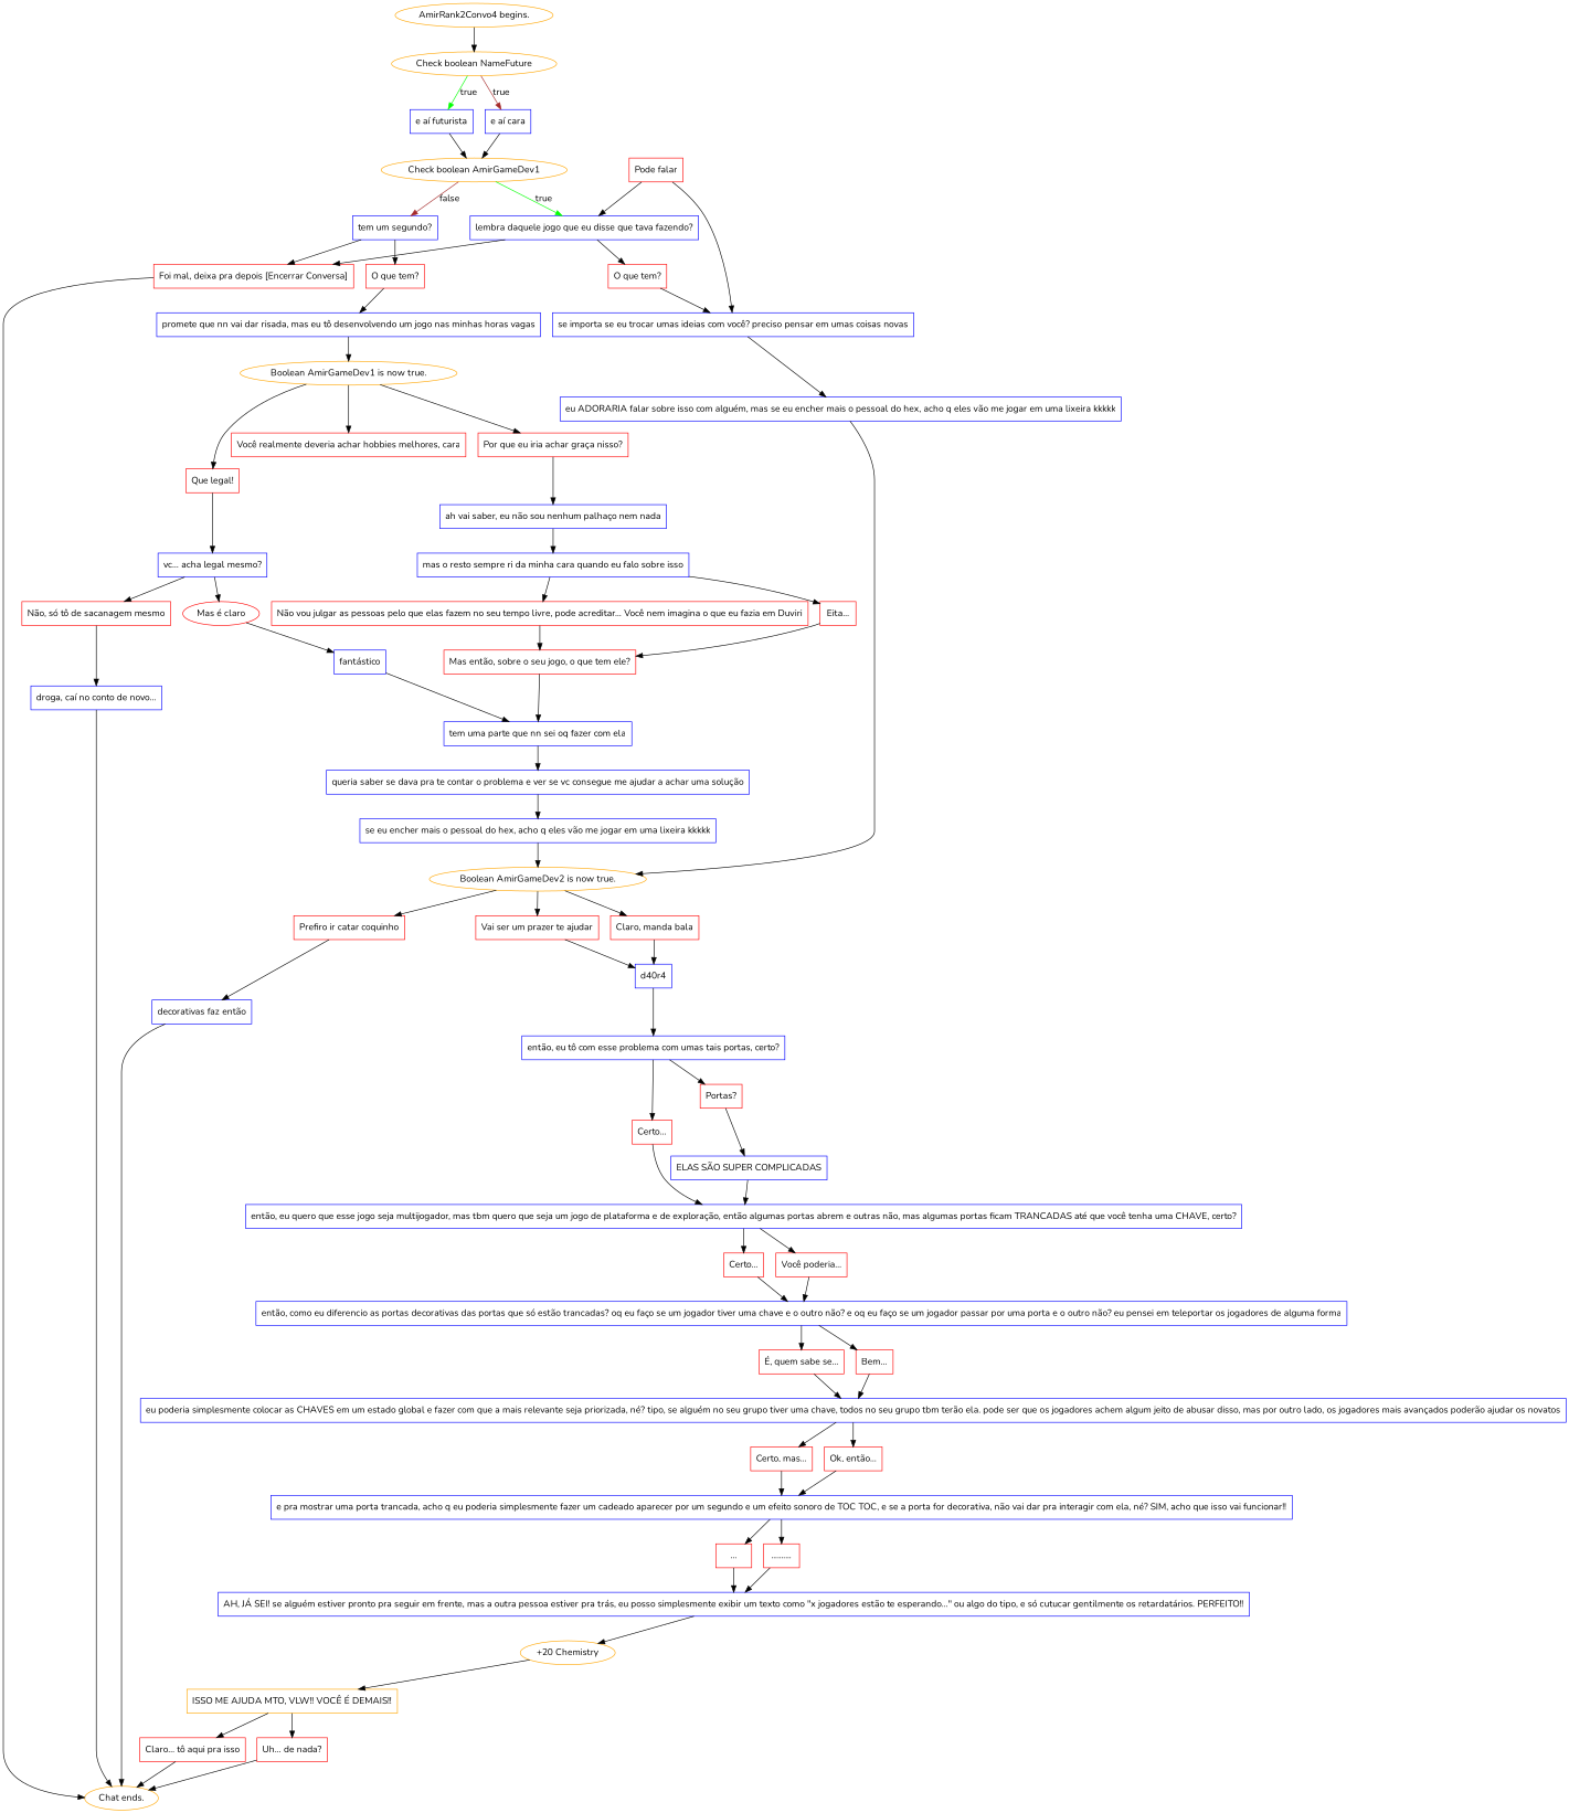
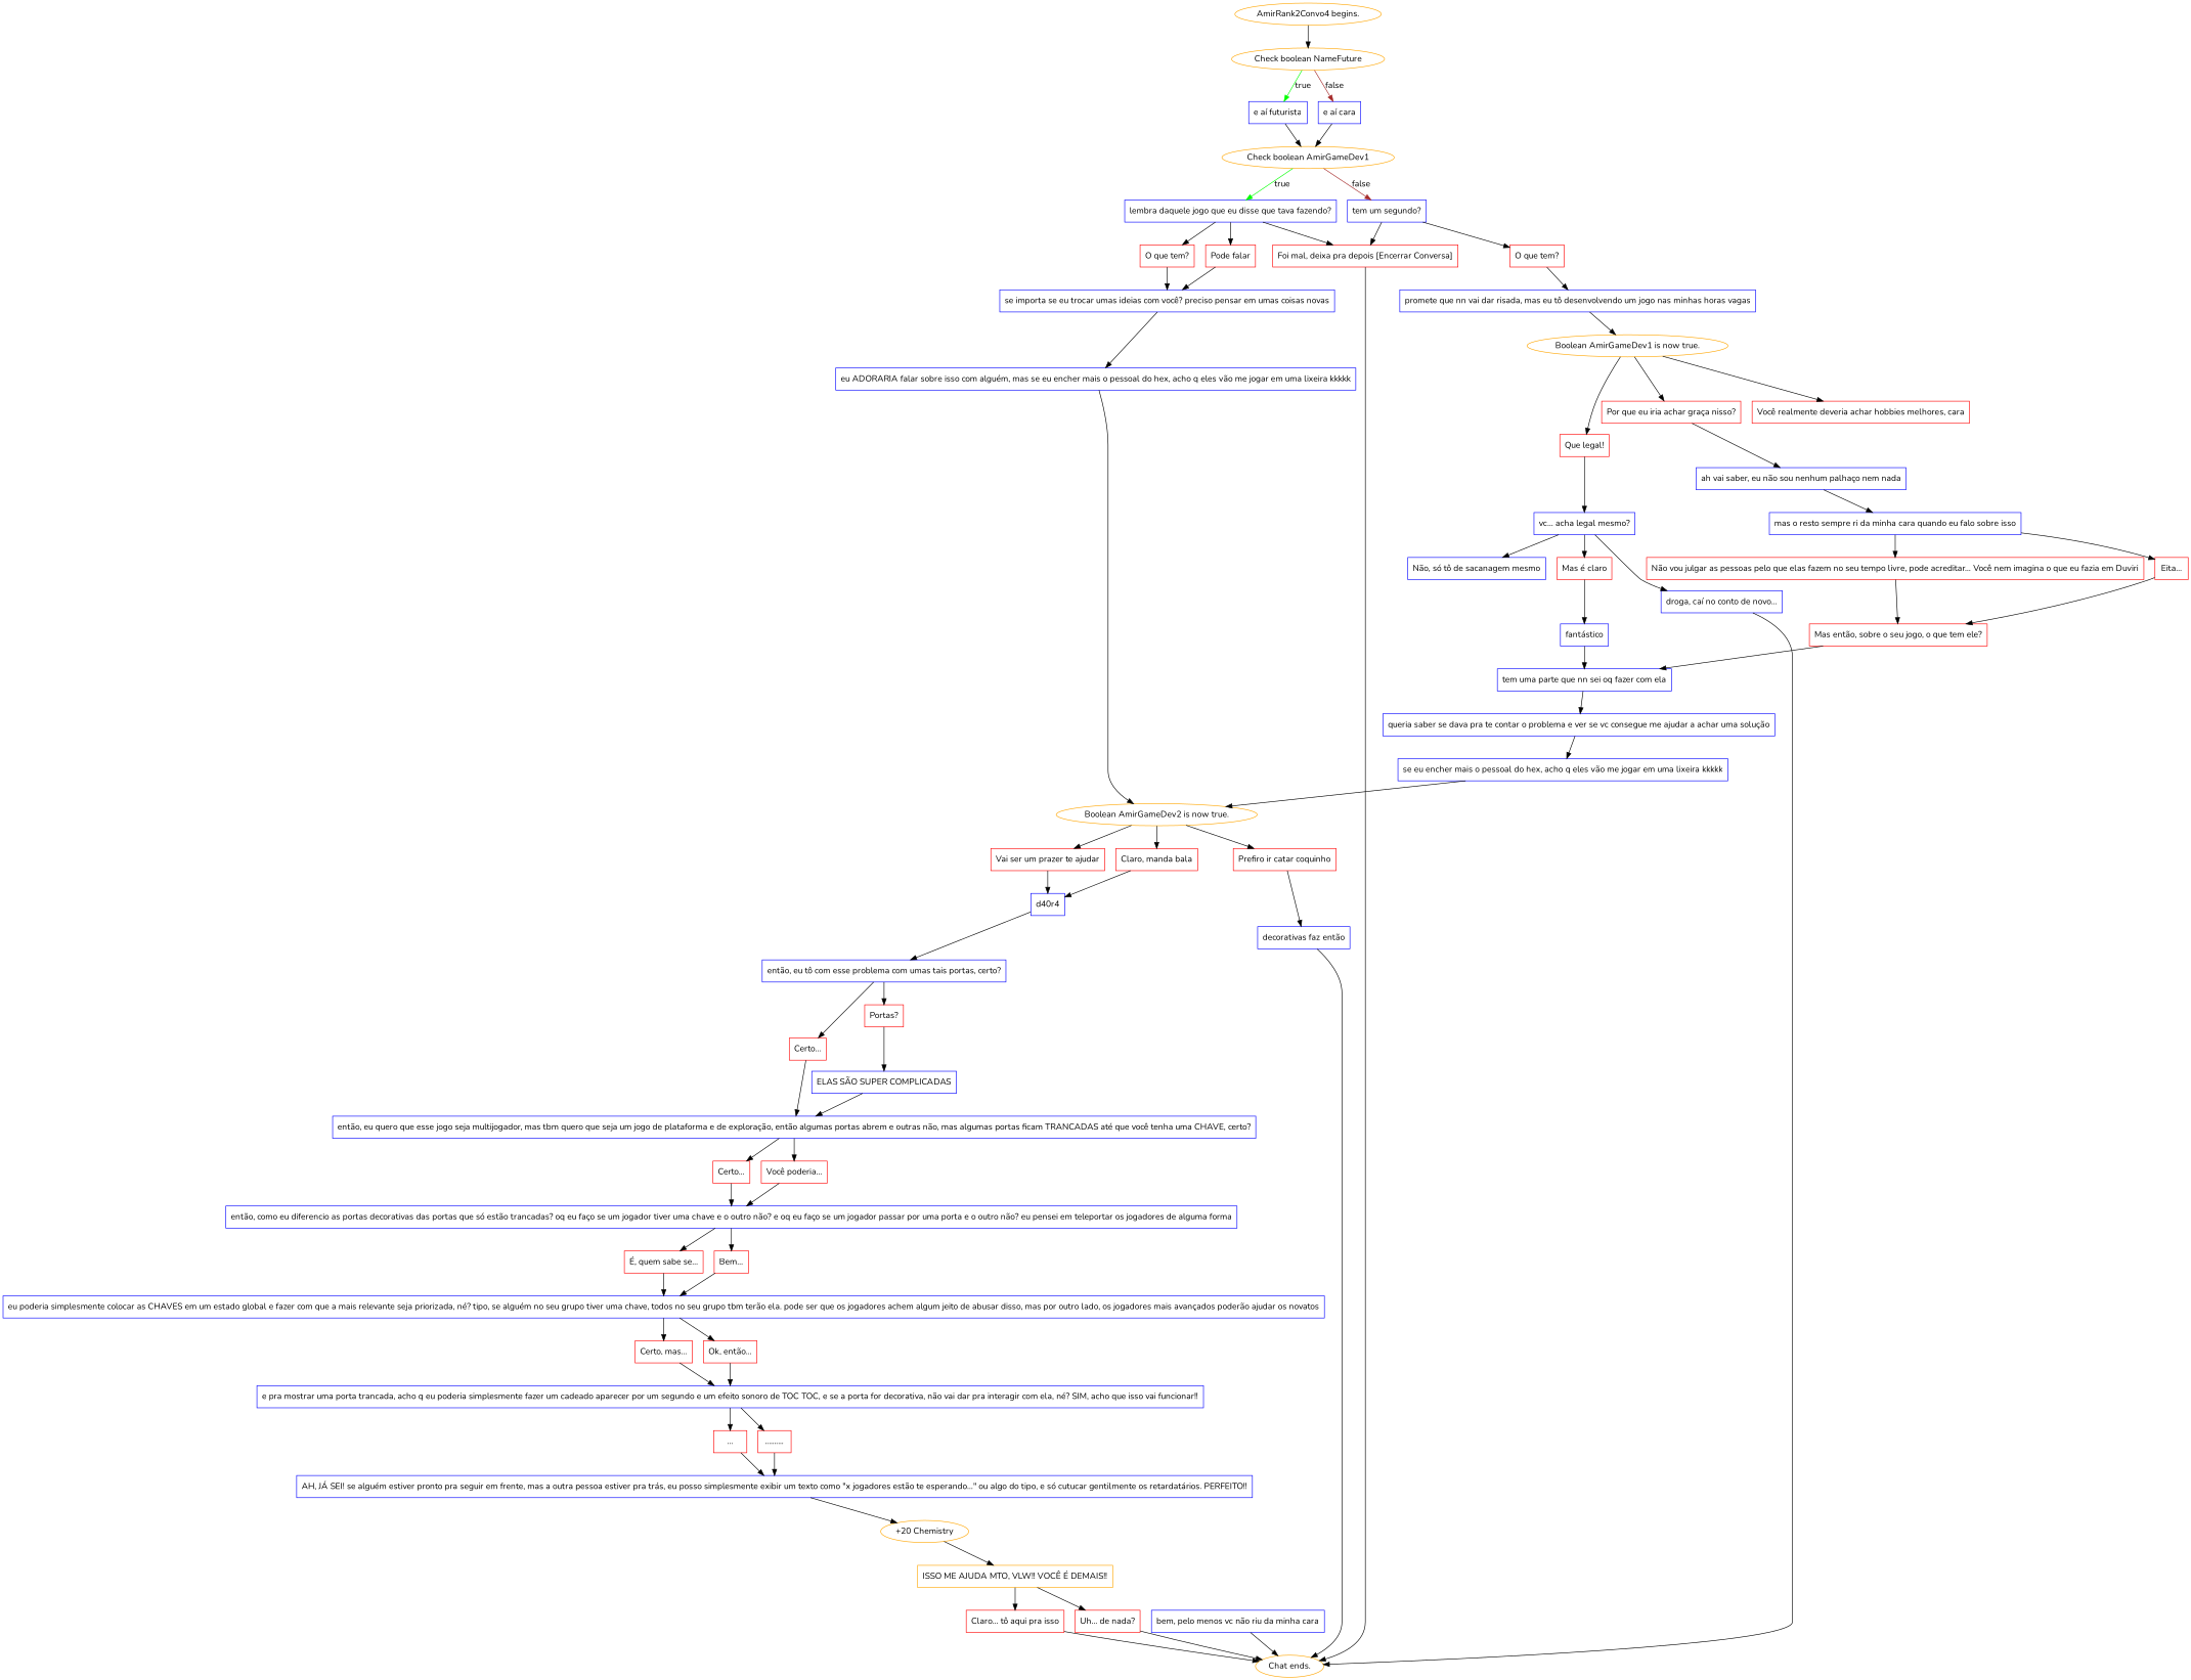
  digraph {
    fontname=Nunito
    node [color=red fontname=Nunito shape=box]
    edge [fontname=Nunito]
    "AmirRank2Convo4 begins." [color=orange shape=""]
    n2 [color=orange label="Check boolean NameFuture" shape=""]
    n3 [color=blue label="e aí futurista"]
    n4 [color=blue label="e aí cara"]
    n5 [color=orange label="Check boolean AmirGameDev1" shape=""]
    n6 [color=blue label="lembra daquele jogo que eu disse que tava fazendo?"]
    n7 [color=blue label="tem um segundo?"]
    n8 [label="Pode falar"]
    n9 [label="O que tem?"]
    n10 [label="Foi mal, deixa pra depois [Encerrar Conversa]"]
    n11 [label="O que tem?"]
    n12 [color=blue label="se importa se eu trocar umas ideias com você? preciso pensar em umas coisas novas"]
    "Chat ends." [color=orange shape=""]
    n14 [color=blue label="promete que nn vai dar risada, mas eu tô desenvolvendo um jogo nas minhas horas vagas"]
    n15 [color=blue label="eu ADORARIA falar sobre isso com alguém, mas se eu encher mais o pessoal do hex, acho q eles vão me jogar em uma lixeira kkkkk"]
    n16 [color=orange label="Boolean AmirGameDev1 is now true." shape=""]
    n17 [color=orange label="Boolean AmirGameDev2 is now true." shape=""]
    n18 [label="Que legal!"]
    n19 [label="Por que eu iria achar graça nisso?"]
    n20 [label="Você realmente deveria achar hobbies melhores, cara"]
    n21 [label="Vai ser um prazer te ajudar"]
    n22 [label="Claro, manda bala"]
    n23 [label="Prefiro ir catar coquinho"]
    n24 [color=blue label="vc… acha legal mesmo?"]
    n25 [color=blue label="ah vai saber, eu não sou nenhum palhaço nem nada"]
    n26 [color=blue label=d40r4]
    n27 [color=blue label="decorativas faz então"]
-   n28 [label="Mas é claro" shape=ellipse]
-   n29 [label="Não, só tô de sacanagem mesmo"]
+   n28 [label="Mas é claro"]
+   n29 [color=blue label="Não, só tô de sacanagem mesmo"]
    n30 [color=blue label="mas o resto sempre ri da minha cara quando eu falo sobre isso"]
+   n31 [color=blue label="bem, pelo menos vc não riu da minha cara"]
    n32 [color=blue label="então, eu tô com esse problema com umas tais portas, certo?"]
    n33 [color=blue label="fantástico"]
    n34 [color=blue label="droga, caí no conto de novo…"]
    n35 [label="Não vou julgar as pessoas pelo que elas fazem no seu tempo livre, pode acreditar… Você nem imagina o que eu fazia em Duviri"]
    n36 [label="Eita…"]
    n37 [label="Certo…"]
    n38 [label="Portas?"]
    n39 [color=blue label="tem uma parte que nn sei oq fazer com ela"]
    n40 [label="Mas então, sobre o seu jogo, o que tem ele?"]
    n41 [color=blue label="então, eu quero que esse jogo seja multijogador, mas tbm quero que seja um jogo de plataforma e de exploração, então algumas portas abrem e outras não, mas algumas portas ficam TRANCADAS até que você tenha uma CHAVE, certo?"]
    n42 [color=blue label="ELAS SÃO SUPER COMPLICADAS"]
    n43 [color=blue label="queria saber se dava pra te contar o problema e ver se vc consegue me ajudar a achar uma solução"]
    n44 [label="Certo…"]
    n45 [label="Você poderia…"]
    n46 [color=blue label="se eu encher mais o pessoal do hex, acho q eles vão me jogar em uma lixeira kkkkk"]
    n47 [color=blue label="então, como eu diferencio as portas decorativas das portas que só estão trancadas? oq eu faço se um jogador tiver uma chave e o outro não? e oq eu faço se um jogador passar por uma porta e o outro não? eu pensei em teleportar os jogadores de alguma forma"]
    n48 [label="É, quem sabe se…"]
    n49 [label="Bem…"]
    n50 [color=blue label="eu poderia simplesmente colocar as CHAVES em um estado global e fazer com que a mais relevante seja priorizada, né? tipo, se alguém no seu grupo tiver uma chave, todos no seu grupo tbm terão ela. pode ser que os jogadores achem algum jeito de abusar disso, mas por outro lado, os jogadores mais avançados poderão ajudar os novatos"]
    n51 [label="Certo, mas…"]
    n52 [label="Ok, então…"]
    n53 [color=blue label="e pra mostrar uma porta trancada, acho q eu poderia simplesmente fazer um cadeado aparecer por um segundo e um efeito sonoro de TOC TOC, e se a porta for decorativa, não vai dar pra interagir com ela, né? SIM, acho que isso vai funcionar!!"]
    n54 [label="…"]
    n55 [label=".........."]
    n56 [color=blue label="AH, JÁ SEI! se alguém estiver pronto pra seguir em frente, mas a outra pessoa estiver pra trás, eu posso simplesmente exibir um texto como \"x jogadores estão te esperando…\" ou algo do tipo, e só cutucar gentilmente os retardatários. PERFEITO!!"]
    n57 [color=orange label="+20 Chemistry" shape=""]
    n58 [color=orange label="ISSO ME AJUDA MTO, VLW!! VOCÊ É DEMAIS!!"]
    n59 [label="Uh… de nada?"]
    n60 [label="Claro… tô aqui pra isso"]
    "AmirRank2Convo4 begins." -> n2
    n2 -> n3 [color=green label=true]
-   n2 -> n4 [color=brown label=true]
+   n2 -> n4 [color=brown label=false]
    n3 -> n5
    n4 -> n5
    n5 -> n6 [color=green label=true]
    n5 -> n7 [color=brown label=false]
-   n8 -> n6
+   n6 -> n8
    n6 -> n9
    n6 -> n10
    n7 -> n10
    n7 -> n11
    n8 -> n12
    n9 -> n12
    n10 -> "Chat ends."
    n11 -> n14
    n12 -> n15
    n14 -> n16
    n15 -> n17
    n16 -> n18
    n16 -> n19
    n16 -> n20
    n17 -> n21
    n17 -> n22
    n17 -> n23
    n18 -> n24
    n19 -> n25
    n21 -> n26
    n22 -> n26
    n23 -> n27
    n24 -> n28
    n24 -> n29
    n25 -> n30
    n26 -> n32
    n27 -> "Chat ends."
    n28 -> n33
-   n29 -> n34
+   n24 -> n34
    n30 -> n35
    n30 -> n36
+   n31 -> "Chat ends."
    n32 -> n37
    n32 -> n38
    n33 -> n39
    n34 -> "Chat ends."
    n35 -> n40
    n36 -> n40
    n37 -> n41
    n38 -> n42
    n39 -> n43
    n40 -> n39
    n41 -> n44
    n41 -> n45
    n42 -> n41
    n43 -> n46
    n44 -> n47
    n45 -> n47
    n46 -> n17
    n47 -> n48
    n47 -> n49
    n48 -> n50
    n49 -> n50
    n50 -> n51
    n50 -> n52
    n51 -> n53
    n52 -> n53
    n53 -> n54
    n53 -> n55
    n54 -> n56
    n55 -> n56
    n56 -> n57
    n57 -> n58
    n58 -> n59
    n58 -> n60
    n59 -> "Chat ends."
    n60 -> "Chat ends."
  }
